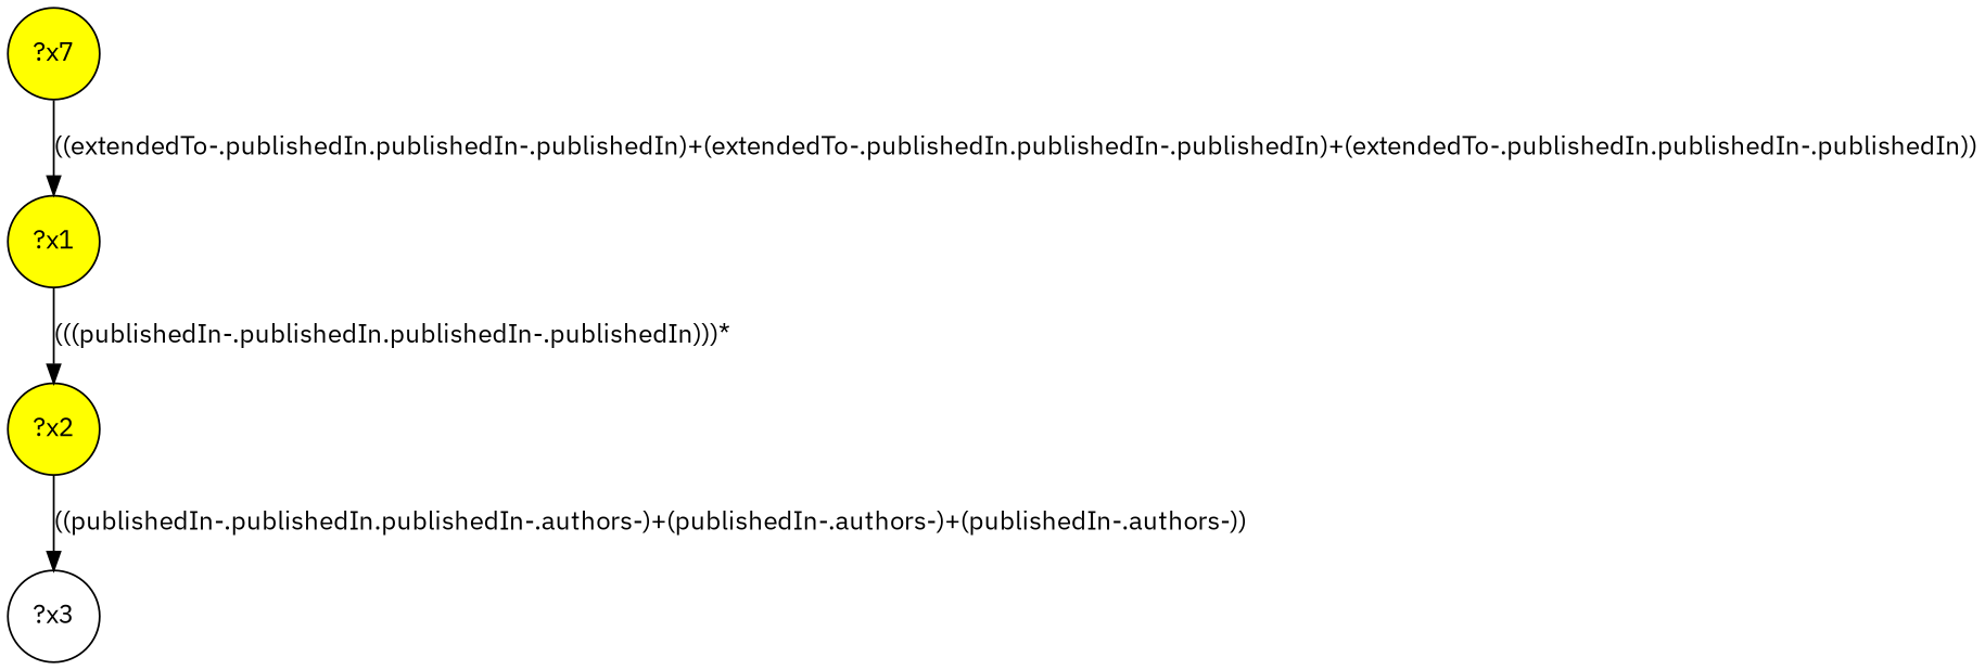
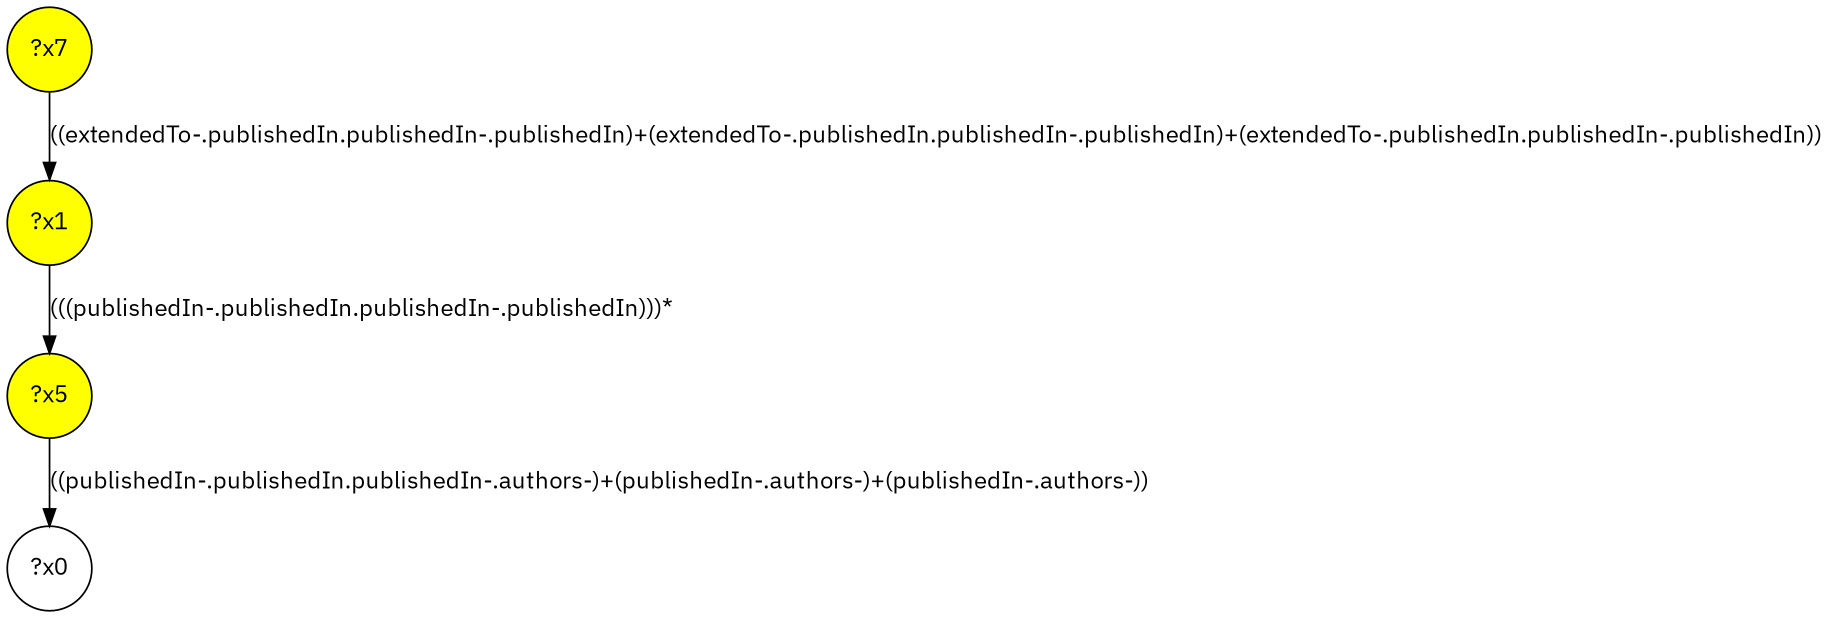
  digraph {
    fontname="IBM Plex Sans"
    node [fillcolor=yellow fontname="IBM Plex Sans" shape=circle style="filled,"]
    edge [fontname="IBM Plex Sans"]
    n1 [label="?x7"]
    n2 [label="?x1"]
-   n3 [label="?x2"]
-   n4 [label="?x3" fillcolor="" style=""]
+   n3 [label="?x5"]
+   n4 [label="?x0" fillcolor="" style=""]
    n1 -> n2 [label="((extendedTo-.publishedIn.publishedIn-.publishedIn)+(extendedTo-.publishedIn.publishedIn-.publishedIn)+(extendedTo-.publishedIn.publishedIn-.publishedIn))"]
    n2 -> n3 [label="(((publishedIn-.publishedIn.publishedIn-.publishedIn)))*"]
    n3 -> n4 [label="((publishedIn-.publishedIn.publishedIn-.authors-)+(publishedIn-.authors-)+(publishedIn-.authors-))"]
  }
